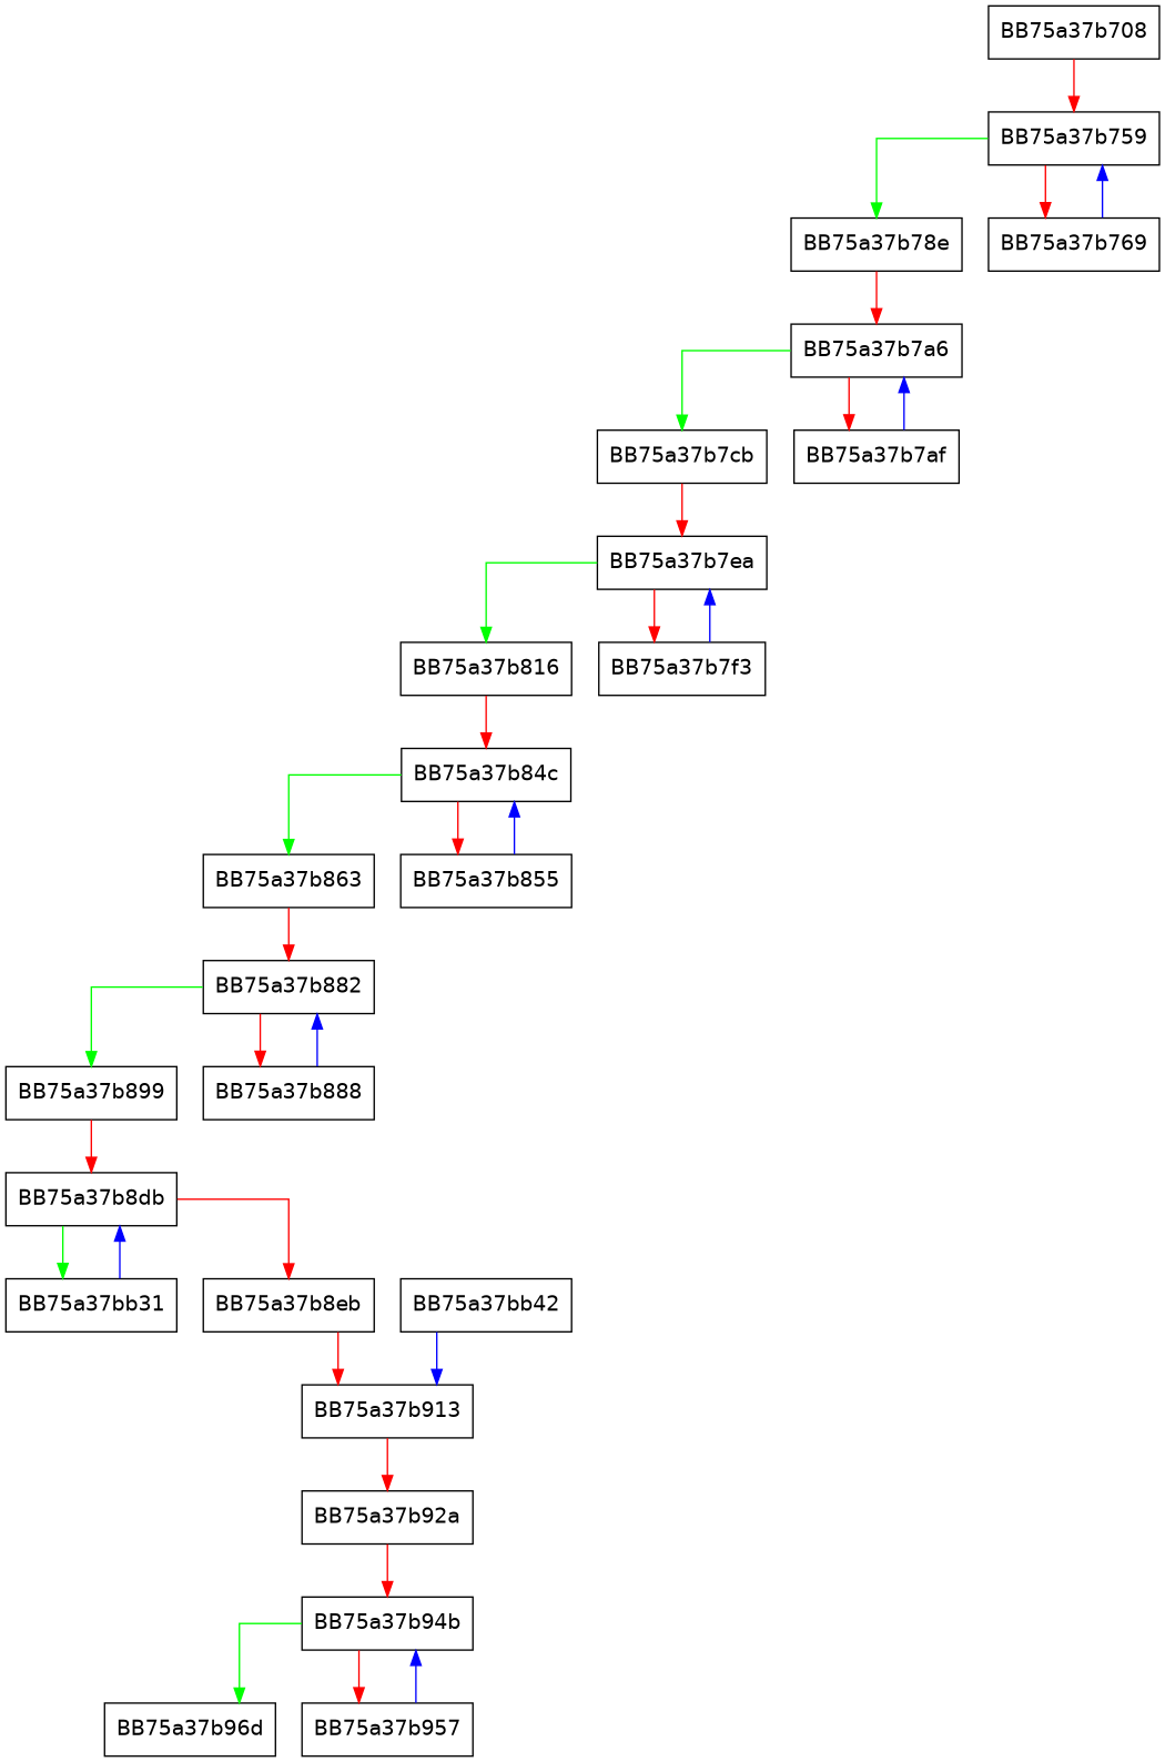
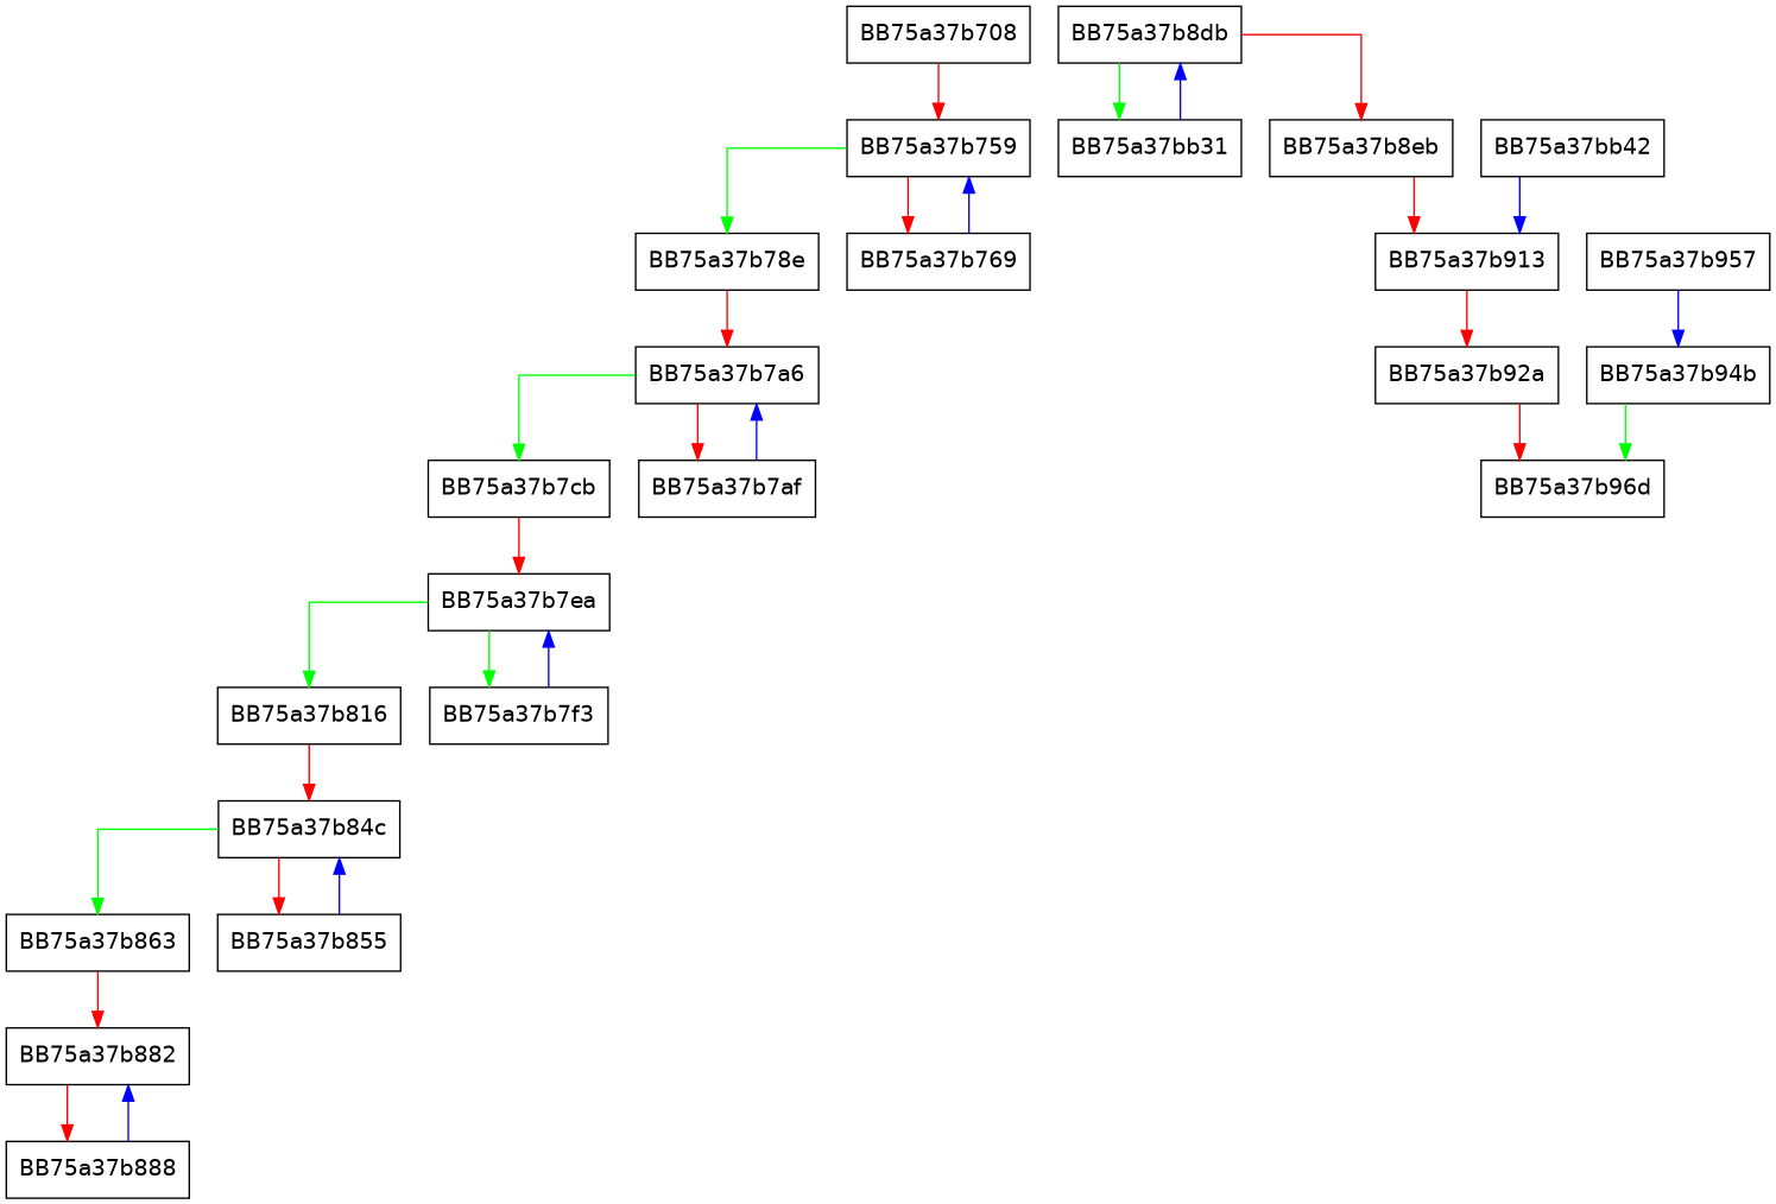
  digraph {
    fontname="DejaVu Sans"
    splines=ortho
    node [fontname="DejaVu Sans" shape=box]
    edge [color=red fontname="DejaVu Sans"]
    BB75a37b708
    BB75a37b759
    BB75a37b78e
    BB75a37b769
    BB75a37b7a6
    BB75a37b7cb
    BB75a37b7af
    BB75a37b7ea
    BB75a37b816
    BB75a37b7f3
    BB75a37b84c
    BB75a37b863
    BB75a37b855
    BB75a37b882
-   BB75a37b899
    BB75a37b888
    BB75a37b8db
    BB75a37bb31
    BB75a37b8eb
    BB75a37b913
    BB75a37b92a
    BB75a37bb42
    BB75a37b94b
    BB75a37b96d
    BB75a37b957
    BB75a37b708 -> BB75a37b759
    BB75a37b759 -> BB75a37b78e [color=green]
    BB75a37b759 -> BB75a37b769
    BB75a37b78e -> BB75a37b7a6
    BB75a37b769 -> BB75a37b759 [color=blue]
    BB75a37b7a6 -> BB75a37b7cb [color=green]
    BB75a37b7a6 -> BB75a37b7af
    BB75a37b7cb -> BB75a37b7ea
    BB75a37b7af -> BB75a37b7a6 [color=blue]
    BB75a37b7ea -> BB75a37b816 [color=green]
-   BB75a37b7ea -> BB75a37b7f3
+   BB75a37b7ea -> BB75a37b7f3 [color=green]
    BB75a37b816 -> BB75a37b84c
    BB75a37b7f3 -> BB75a37b7ea [color=blue]
    BB75a37b84c -> BB75a37b863 [color=green]
    BB75a37b84c -> BB75a37b855
    BB75a37b863 -> BB75a37b882
    BB75a37b855 -> BB75a37b84c [color=blue]
-   BB75a37b882 -> BB75a37b899 [color=green]
    BB75a37b882 -> BB75a37b888
-   BB75a37b899 -> BB75a37b8db
    BB75a37b888 -> BB75a37b882 [color=blue]
    BB75a37b8db -> BB75a37bb31 [color=green]
    BB75a37b8db -> BB75a37b8eb
    BB75a37bb31 -> BB75a37b8db [color=blue]
    BB75a37b8eb -> BB75a37b913
    BB75a37b913 -> BB75a37b92a
-   BB75a37b92a -> BB75a37b94b
+   BB75a37b92a -> BB75a37b96d
    BB75a37bb42 -> BB75a37b913 [color=blue]
    BB75a37b94b -> BB75a37b96d [color=green]
-   BB75a37b94b -> BB75a37b957
    BB75a37b957 -> BB75a37b94b [color=blue]
  }
